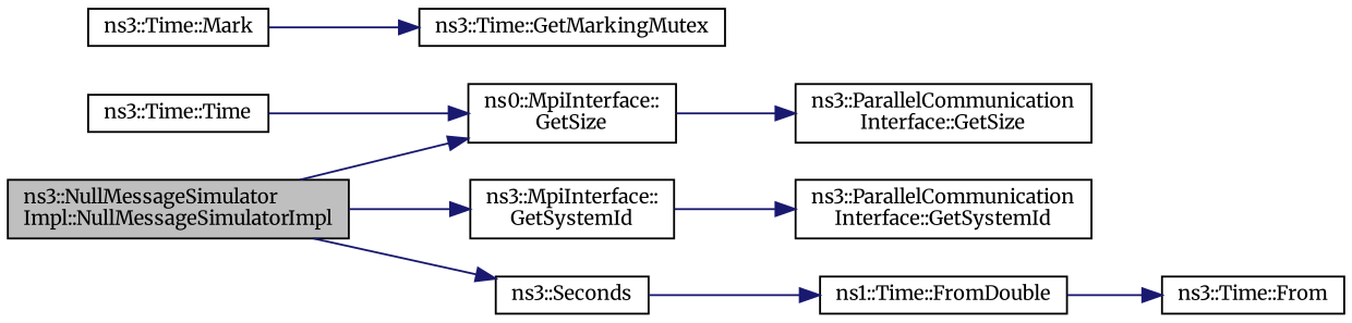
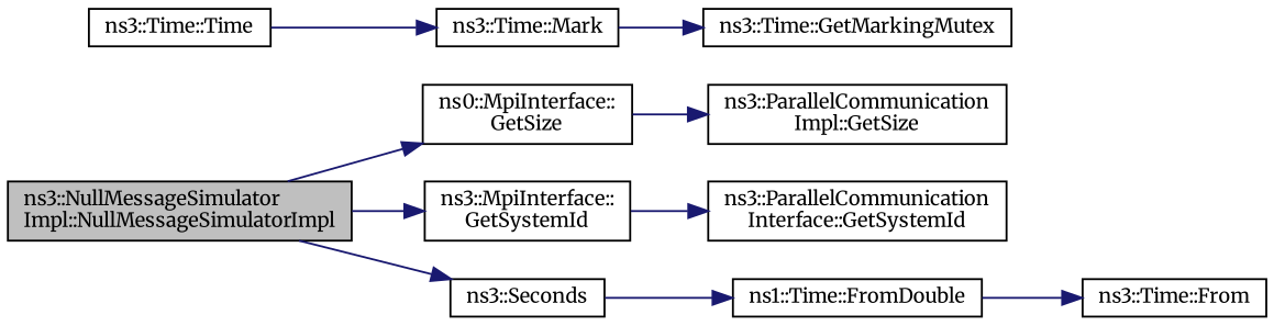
  digraph {
    fontname=Merriweather
    rankdir=LR
    node [color=black fillcolor=white fontname=Merriweather fontsize=10 shape=record style=filled]
    edge [color=midnightblue fontname=Merriweather fontsize=10 labelfontname=Helvetica labelfontsize=10 style=solid]
    n1 [fillcolor=grey75 fontcolor=black height=0.2 label="ns3::NullMessageSimulator\lImpl::NullMessageSimulatorImpl" width=0.4]
    n2 [height=0.2 label="ns0::MpiInterface::\lGetSize" width=0.4]
    n3 [height=0.2 label="ns3::MpiInterface::\lGetSystemId" width=0.4]
    n4 [height=0.2 label="ns3::Seconds" width=0.4]
-   n5 [height=0.2 label="ns3::ParallelCommunication\lInterface::GetSize" width=0.4]
+   n5 [height=0.2 label="ns3::ParallelCommunication\lImpl::GetSize" width=0.4]
    n6 [height=0.2 label="ns3::ParallelCommunication\lInterface::GetSystemId" width=0.4]
    n7 [height=0.2 label="ns1::Time::FromDouble" width=0.4]
    n8 [height=0.2 label="ns3::Time::From" width=0.4]
    n9 [height=0.2 label="ns3::Time::Time" width=0.4]
    n10 [height=0.2 label="ns3::Time::Mark" width=0.4]
    n11 [height=0.2 label="ns3::Time::GetMarkingMutex" width=0.4]
    n1 -> n2
    n1 -> n3
    n1 -> n4
    n2 -> n5
    n3 -> n6
    n4 -> n7
    n7 -> n8
-   n9 -> n2
+   n9 -> n10
    n10 -> n11
  }
